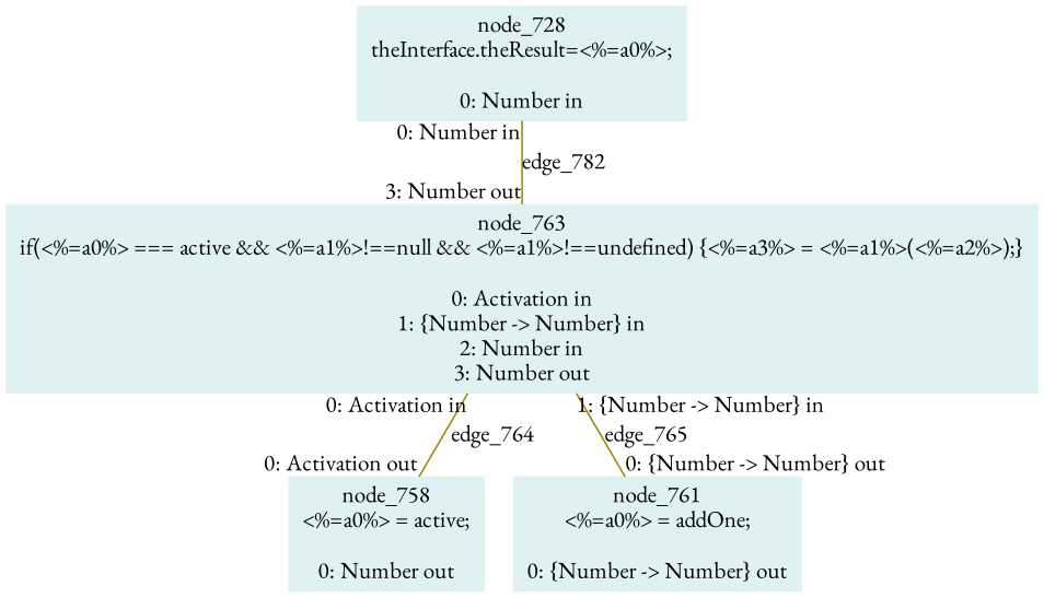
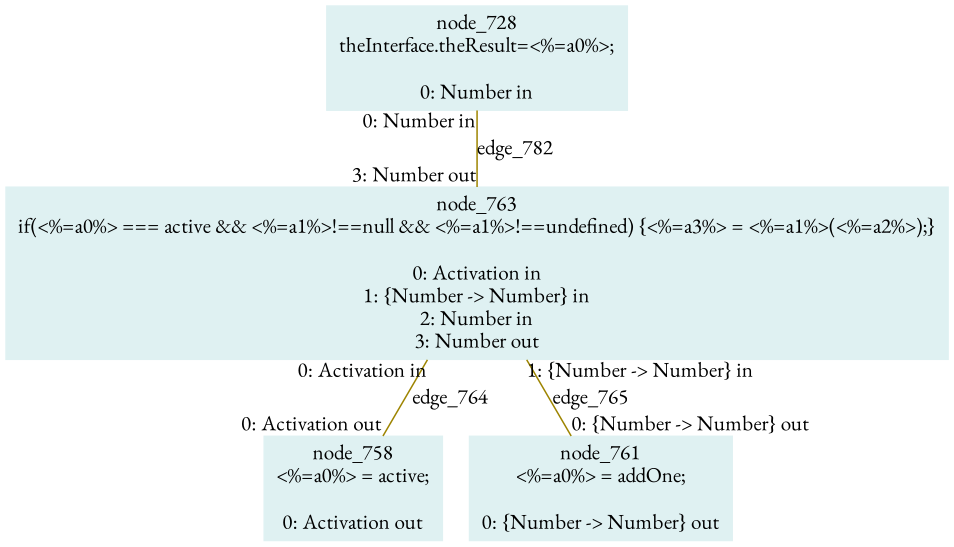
  digraph {
    fontname="EB Garamond"
    node [color="#dff1f2" fontname="EB Garamond" shape=box style=filled]
    edge [arrowHead=none arrowsize=1 color="#9d8400" dir=none fontname="EB Garamond"]
    n1 [label="node_763\nif(<%=a0%> === active && <%=a1%>!==null && <%=a1%>!==undefined) {<%=a3%> = <%=a1%>(<%=a2%>);}\n\n0: Activation in\n1: {Number -> Number} in\n2: Number in\n3: Number out"]
-   n2 [label="node_758\n<%=a0%> = active;\n\n0: Number out"]
+   n2 [label="node_758\n<%=a0%> = active;\n\n0: Activation out"]
    n3 [label="node_761\n<%=a0%> = addOne;\n\n0: {Number -> Number} out"]
    n4 [label="node_728\ntheInterface.theResult=<%=a0%>;\n\n0: Number in"]
    n1 -> n2 [headlabel="0: Activation out" label=edge_764 taillabel="0: Activation in"]
    n1 -> n3 [headlabel="0: {Number -> Number} out" label=edge_765 taillabel="1: {Number -> Number} in"]
    n4 -> n1 [headlabel="3: Number out" label=edge_782 taillabel="0: Number in"]
  }
